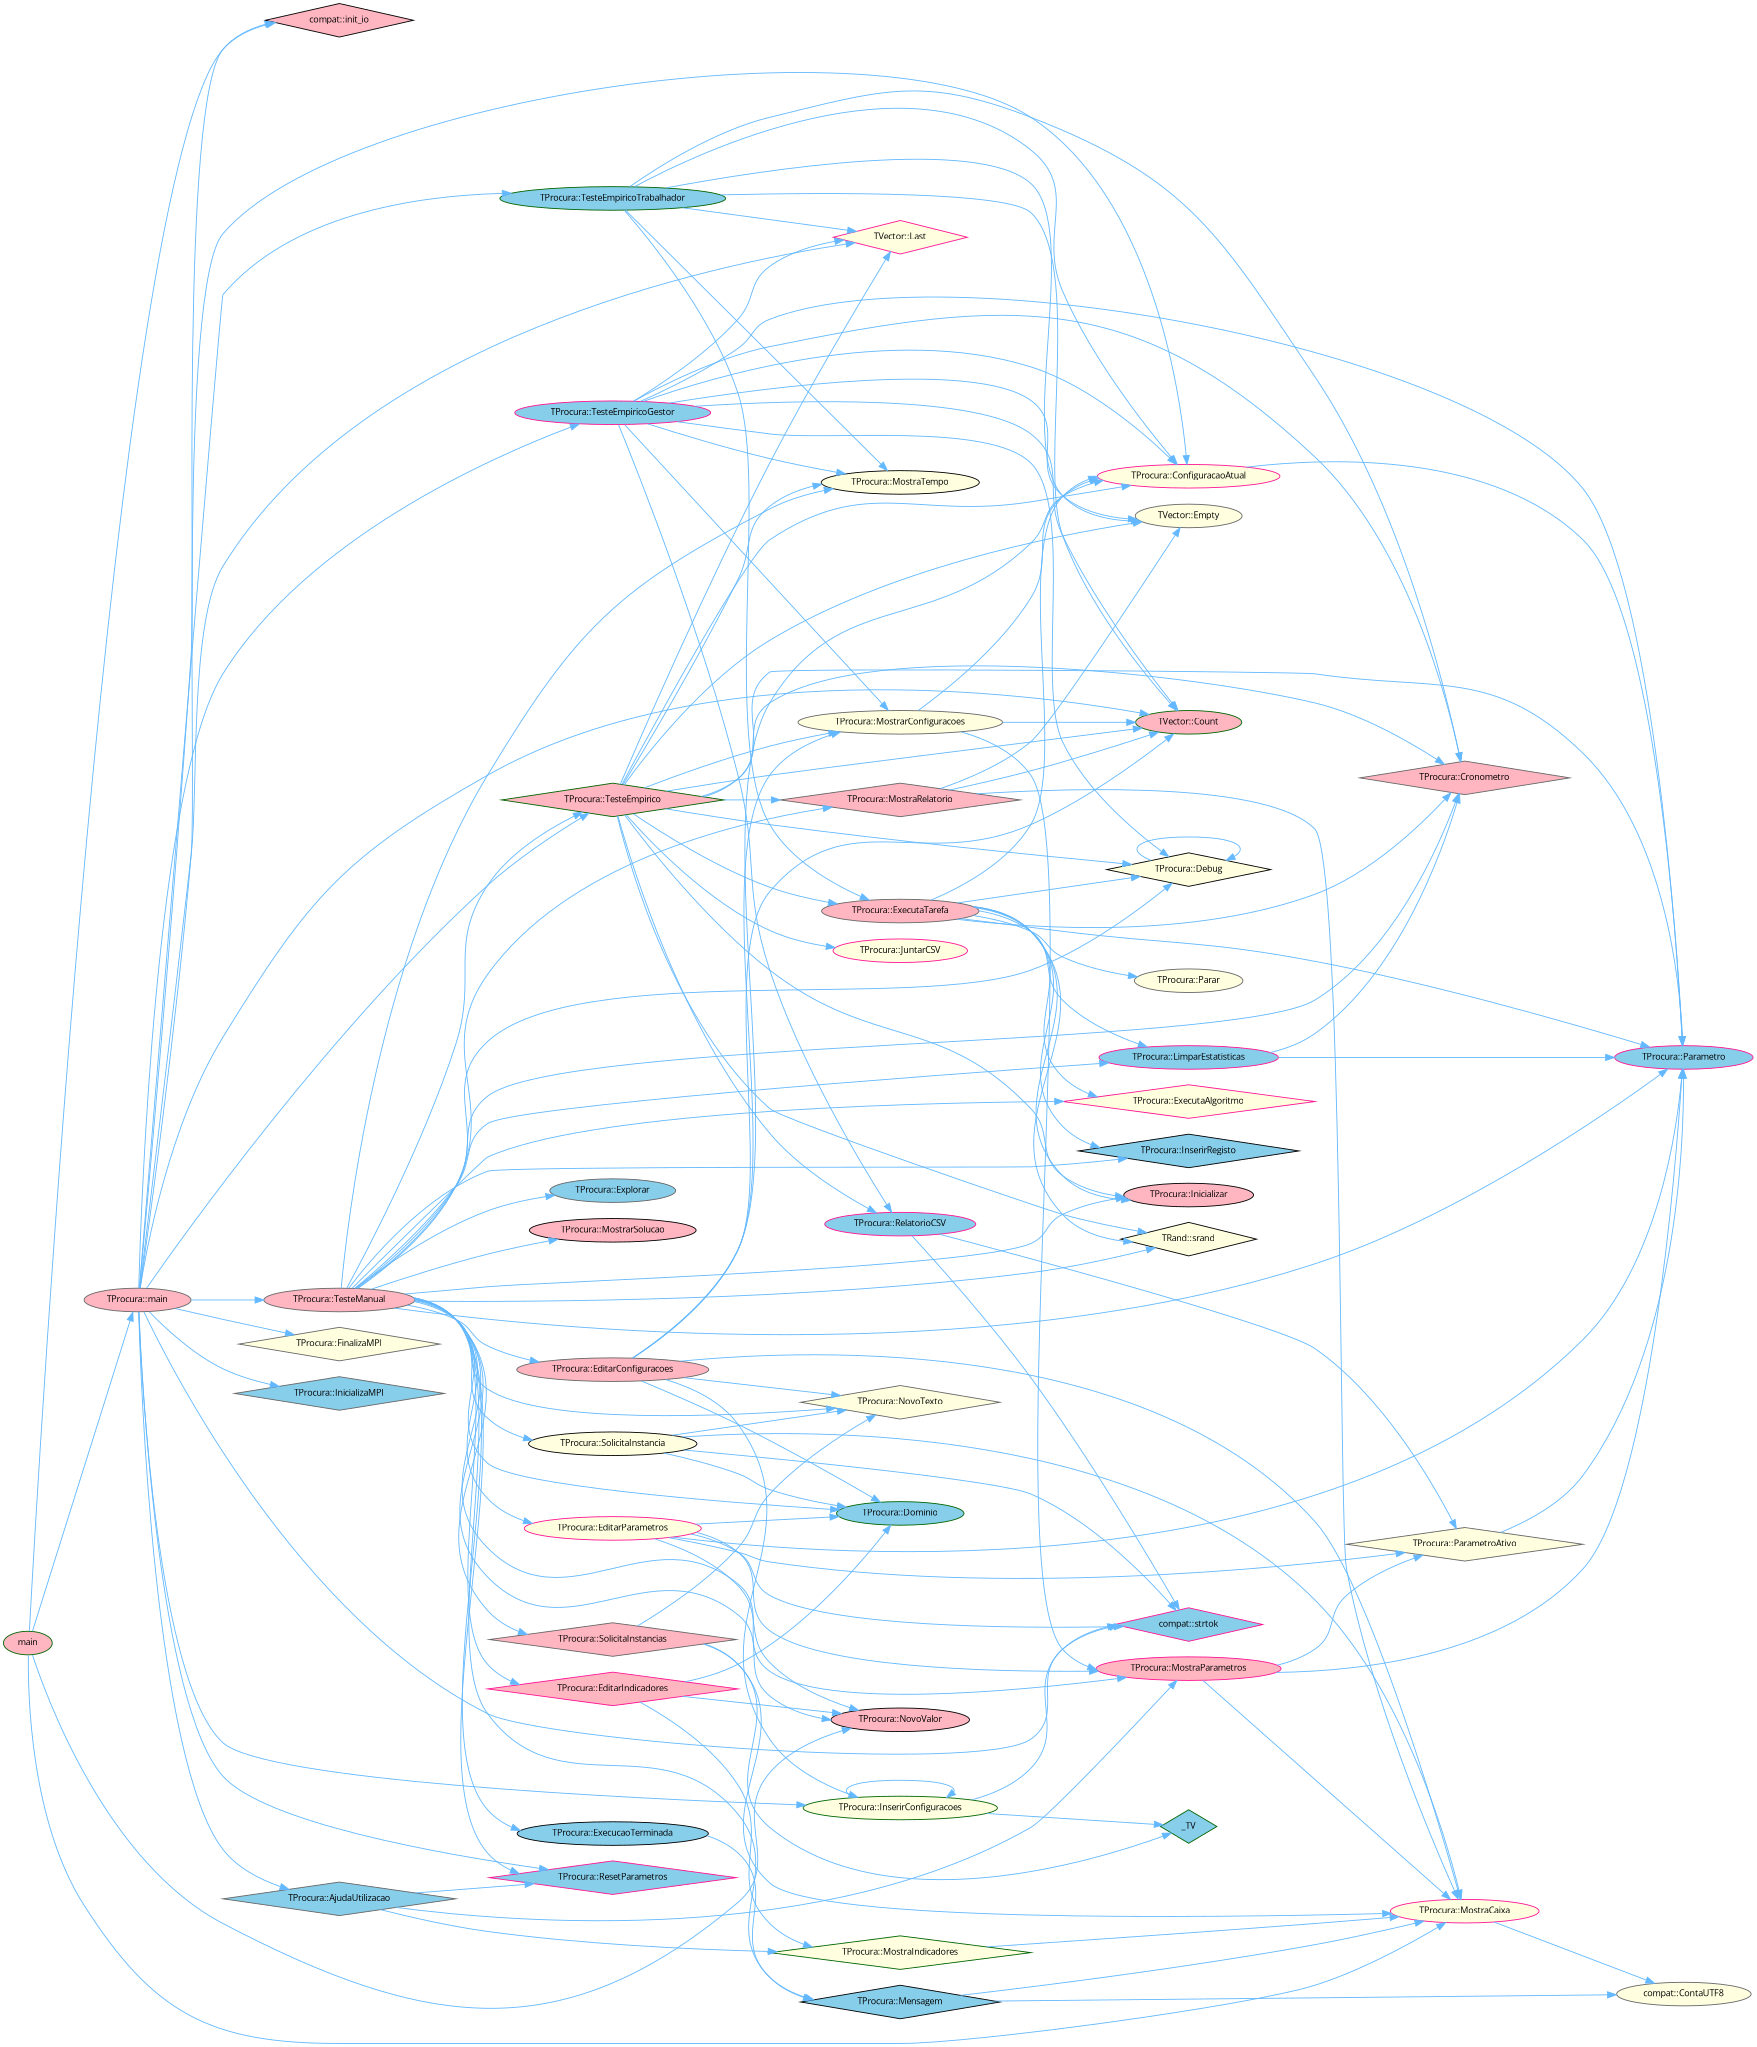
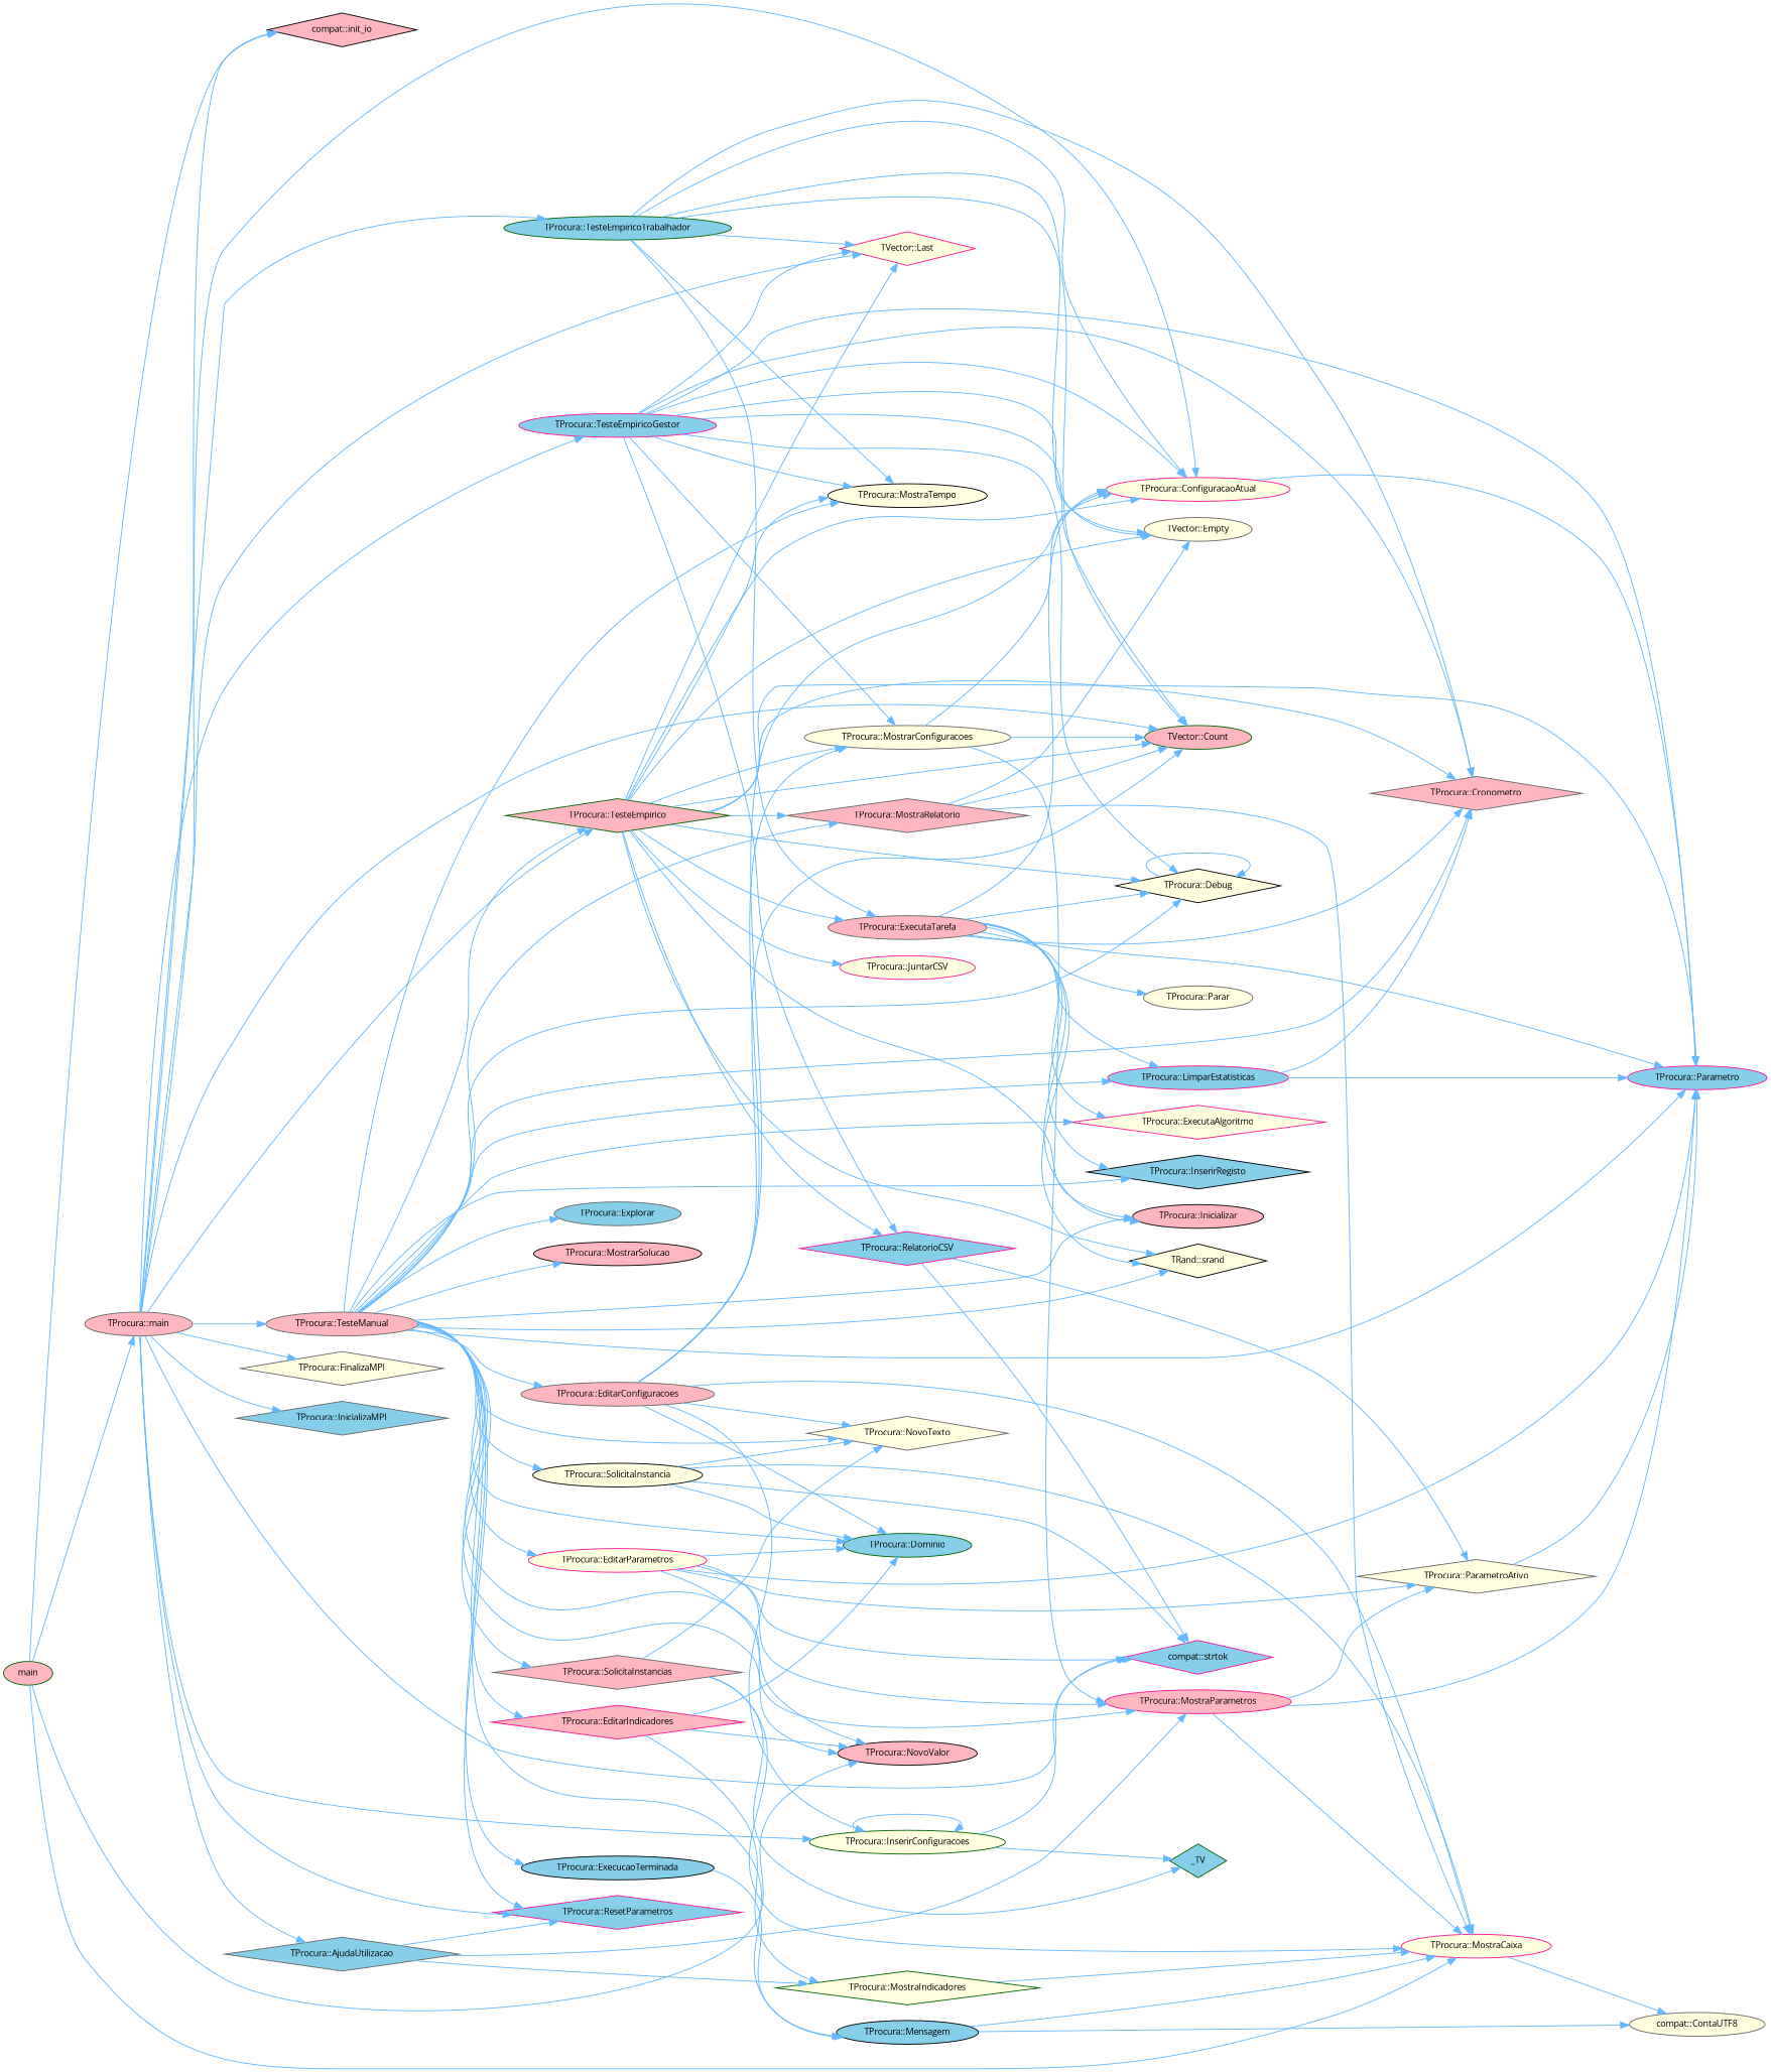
  digraph {
    fontname="Open Sans"
    rankdir=LR
    node [color=gray40 fillcolor=lightyellow fontname="Open Sans" fontsize=10 shape=ellipse style=filled]
    edge [color=steelblue1 fontname="Open Sans" fontsize=10 labelfontname=Helvetica labelfontsize=10 style=solid]
    n1 [color=darkgreen fillcolor=lightpink fontcolor=black height=0.2 label=main width=0.4]
    n2 [color=black fillcolor=lightpink height=0.2 label="compat::init_io" shape=diamond width=0.4]
    n3 [fillcolor=lightpink height=0.2 label="TProcura::main" width=0.4]
    n4 [color=deeppink height=0.2 label="TProcura::MostraCaixa" width=0.4]
    n5 [color=black fillcolor=lightpink height=0.2 label="TProcura::NovoValor" width=0.4]
    n6 [fillcolor=skyblue height=0.2 label="TProcura::AjudaUtilizacao" shape=diamond width=0.4]
    n7 [color=deeppink fillcolor=skyblue height=0.2 label="TProcura::ResetParametros" shape=diamond width=0.4]
    n8 [color=deeppink height=0.2 label="TProcura::ConfiguracaoAtual" width=0.4]
    n9 [color=darkgreen fillcolor=lightpink height=0.2 label="TVector::Count" width=0.4]
    n10 [height=0.2 label="TProcura::FinalizaMPI" shape=diamond width=0.4]
    n11 [fillcolor=skyblue height=0.2 label="TProcura::InicializaMPI" shape=diamond width=0.4]
    n12 [color=darkgreen height=0.2 label="TProcura::InserirConfiguracoes" width=0.4]
    n13 [color=deeppink fillcolor=skyblue height=0.2 label="compat::strtok" shape=diamond width=0.4]
    n14 [color=deeppink height=0.2 label="TVector::Last" shape=diamond width=0.4]
    n15 [color=darkgreen fillcolor=lightpink height=0.2 label="TProcura::TesteEmpirico" shape=diamond width=0.4]
    n16 [color=deeppink fillcolor=skyblue height=0.2 label="TProcura::TesteEmpiricoGestor" width=0.4]
    n17 [color=darkgreen fillcolor=skyblue height=0.2 label="TProcura::TesteEmpiricoTrabalhador" width=0.4]
    n18 [fillcolor=lightpink height=0.2 label="TProcura::TesteManual" width=0.4]
    n19 [height=0.2 label="compat::ContaUTF8" width=0.4]
    n20 [color=darkgreen height=0.2 label="TProcura::MostraIndicadores" shape=diamond width=0.4]
    n21 [color=deeppink fillcolor=lightpink height=0.2 label="TProcura::MostraParametros" width=0.4]
    n22 [color=deeppink fillcolor=skyblue height=0.2 label="TProcura::Parametro" width=0.4]
    n23 [color=darkgreen fillcolor=skyblue height=0.2 label=_TV shape=diamond width=0.4]
    n24 [fillcolor=lightpink height=0.2 label="TProcura::Cronometro" shape=diamond width=0.4]
    n25 [color=black height=0.2 label="TProcura::Debug" shape=diamond width=0.4]
    n26 [height=0.2 label="TVector::Empty" width=0.4]
    n27 [fillcolor=lightpink height=0.2 label="TProcura::ExecutaTarefa" width=0.4]
    n28 [color=black fillcolor=lightpink height=0.2 label="TProcura::Inicializar" width=0.4]
    n29 [color=black height=0.2 label="TRand::srand" shape=diamond width=0.4]
    n30 [color=deeppink height=0.2 label="TProcura::JuntarCSV" width=0.4]
    n31 [height=0.2 label="TProcura::MostrarConfiguracoes" width=0.4]
    n32 [fillcolor=lightpink height=0.2 label="TProcura::MostraRelatorio" shape=diamond width=0.4]
    n33 [color=black height=0.2 label="TProcura::MostraTempo" width=0.4]
-   n34 [color=deeppink fillcolor=skyblue height=0.2 label="TProcura::RelatorioCSV" width=0.4]
+   n34 [color=deeppink fillcolor=skyblue height=0.2 label="TProcura::RelatorioCSV" shape=diamond width=0.4]
    n35 [color=deeppink height=0.2 label="TProcura::ExecutaAlgoritmo" shape=diamond width=0.4]
    n36 [color=black fillcolor=skyblue height=0.2 label="TProcura::InserirRegisto" shape=diamond width=0.4]
    n37 [color=deeppink fillcolor=skyblue height=0.2 label="TProcura::LimparEstatisticas" width=0.4]
    n38 [color=darkgreen fillcolor=skyblue height=0.2 label="TProcura::Dominio" width=0.4]
    n39 [fillcolor=lightpink height=0.2 label="TProcura::EditarConfiguracoes" width=0.4]
    n40 [height=0.2 label="TProcura::NovoTexto" shape=diamond width=0.4]
    n41 [color=deeppink fillcolor=lightpink height=0.2 label="TProcura::EditarIndicadores" shape=diamond width=0.4]
    n42 [color=deeppink height=0.2 label="TProcura::EditarParametros" width=0.4]
    n43 [color=black fillcolor=skyblue height=0.2 label="TProcura::ExecucaoTerminada" width=0.4]
-   n44 [color=black fillcolor=skyblue height=0.2 label="TProcura::Mensagem" shape=diamond width=0.4]
+   n44 [color=black fillcolor=skyblue height=0.2 label="TProcura::Mensagem" width=0.4]
    n45 [fillcolor=skyblue height=0.2 label="TProcura::Explorar" width=0.4]
    n46 [color=black fillcolor=lightpink height=0.2 label="TProcura::MostrarSolucao" width=0.4]
    n47 [color=black height=0.2 label="TProcura::SolicitaInstancia" width=0.4]
    n48 [fillcolor=lightpink height=0.2 label="TProcura::SolicitaInstancias" shape=diamond width=0.4]
    n49 [height=0.2 label="TProcura::ParametroAtivo" shape=diamond width=0.4]
    n50 [height=0.2 label="TProcura::Parar" width=0.4]
    n1 -> n2
    n1 -> n3
    n1 -> n4
    n1 -> n5
    n3 -> n2
    n3 -> n6
    n3 -> n7
    n3 -> n8
    n3 -> n9
    n3 -> n10
    n3 -> n11
    n3 -> n12
    n3 -> n13
    n3 -> n14
    n3 -> n15
    n3 -> n16
    n3 -> n17
    n3 -> n18
    n4 -> n19
    n6 -> n7
    n6 -> n20
    n6 -> n21
    n8 -> n22
    n12 -> n12
    n12 -> n13
    n12 -> n23
    n15 -> n8
    n15 -> n9
    n15 -> n14
    n15 -> n22
    n15 -> n24
    n15 -> n25
    n15 -> n26
    n15 -> n27
    n15 -> n28
    n15 -> n29
    n15 -> n30
    n15 -> n31
    n15 -> n32
    n15 -> n33
    n15 -> n34
    n16 -> n8
    n16 -> n9
    n16 -> n14
    n16 -> n22
    n16 -> n24
    n16 -> n25
    n16 -> n26
    n16 -> n31
    n16 -> n33
    n16 -> n34
    n17 -> n8
    n17 -> n9
    n17 -> n14
    n17 -> n24
    n17 -> n26
    n17 -> n27
    n17 -> n33
    n18 -> n5
    n18 -> n7
    n18 -> n15
    n18 -> n21
    n18 -> n22
    n18 -> n24
    n18 -> n25
    n18 -> n28
    n18 -> n29
    n18 -> n32
    n18 -> n33
    n18 -> n35
    n18 -> n36
    n18 -> n37
    n18 -> n38
    n18 -> n39
    n18 -> n40
    n18 -> n41
    n18 -> n42
    n18 -> n43
    n18 -> n44
    n18 -> n45
    n18 -> n46
    n18 -> n47
    n18 -> n48
    n20 -> n4
    n21 -> n4
    n21 -> n22
    n21 -> n49
    n25 -> n25
    n27 -> n8
    n27 -> n22
    n27 -> n24
    n27 -> n25
    n27 -> n28
    n27 -> n29
    n27 -> n35
    n27 -> n36
    n27 -> n37
    n27 -> n50
    n31 -> n8
    n31 -> n9
    n31 -> n21
    n32 -> n4
    n32 -> n9
    n32 -> n26
    n34 -> n13
    n34 -> n49
    n37 -> n22
    n37 -> n24
    n39 -> n4
    n39 -> n8
    n39 -> n9
    n39 -> n12
    n39 -> n31
    n39 -> n38
    n39 -> n40
    n41 -> n5
    n41 -> n20
    n41 -> n38
    n42 -> n5
    n42 -> n13
    n42 -> n21
    n42 -> n22
    n42 -> n38
    n42 -> n49
    n43 -> n44
    n44 -> n4
    n44 -> n19
    n47 -> n4
    n47 -> n13
    n47 -> n38
    n47 -> n40
    n48 -> n4
    n48 -> n23
    n48 -> n40
    n49 -> n22
  }
